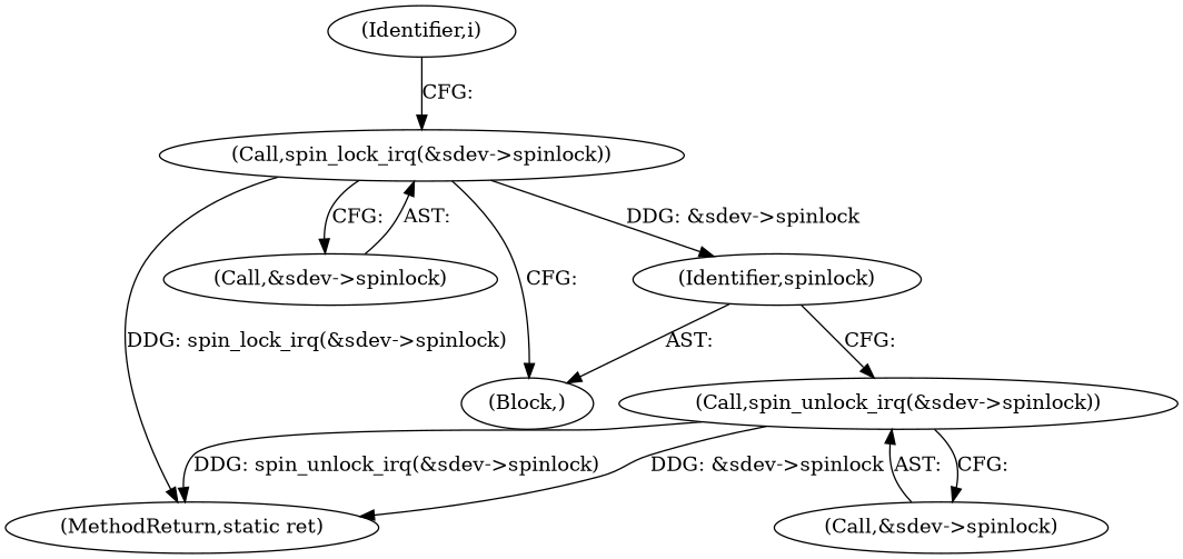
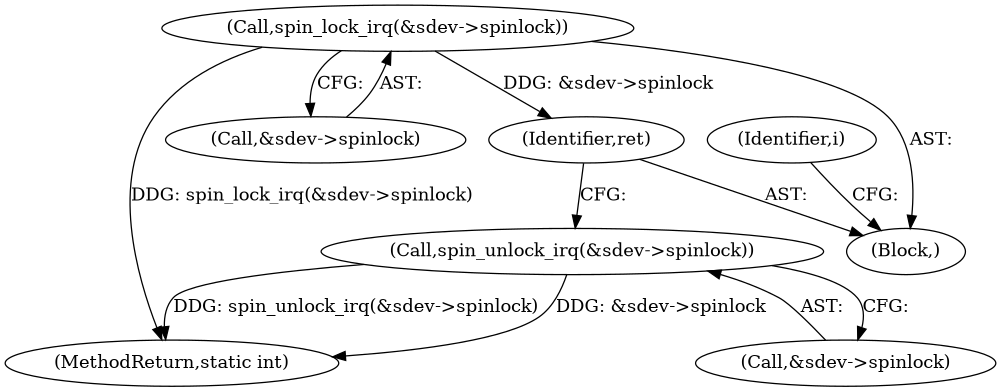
  digraph {
    n1 [label="(Call,spin_lock_irq(&sdev->spinlock))"]
    n2 [label="(Block,)"]
    n3 [label="(Call,&sdev->spinlock)"]
-   n4 [label="(MethodReturn,static ret)"]
-   n5 [label="(Identifier,spinlock)"]
+   n4 [label="(MethodReturn,static int)"]
+   n5 [label="(Identifier,ret)"]
    n6 [label="(Call,spin_unlock_irq(&sdev->spinlock))"]
    n7 [label="(Call,&sdev->spinlock)"]
    n8 [label="(Identifier,i)"]
-   n1 -> n2 [label="CFG: "]
+   n1 -> n2 [label="AST: "]
    n1 -> n3 [label="CFG: "]
    n1 -> n4 [label="DDG: spin_lock_irq(&sdev->spinlock)"]
    n1 -> n5 [label="DDG: &sdev->spinlock"]
    n3 -> n1 [label="AST: "]
    n5 -> n2 [label="AST: "]
    n5 -> n6 [label="CFG: "]
    n6 -> n4 [label="DDG: spin_unlock_irq(&sdev->spinlock)"]
    n6 -> n4 [label="DDG: &sdev->spinlock"]
    n6 -> n7 [label="CFG: "]
    n7 -> n6 [label="AST: "]
-   n8 -> n1 [label="CFG: "]
+   n8 -> n2 [label="CFG: "]
  }
